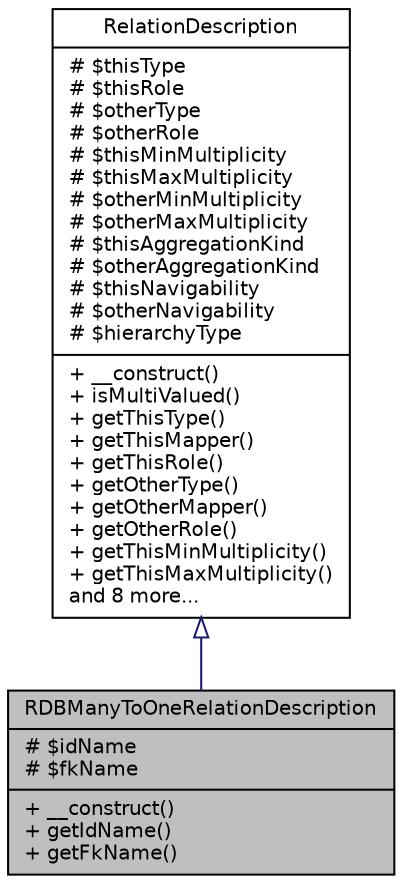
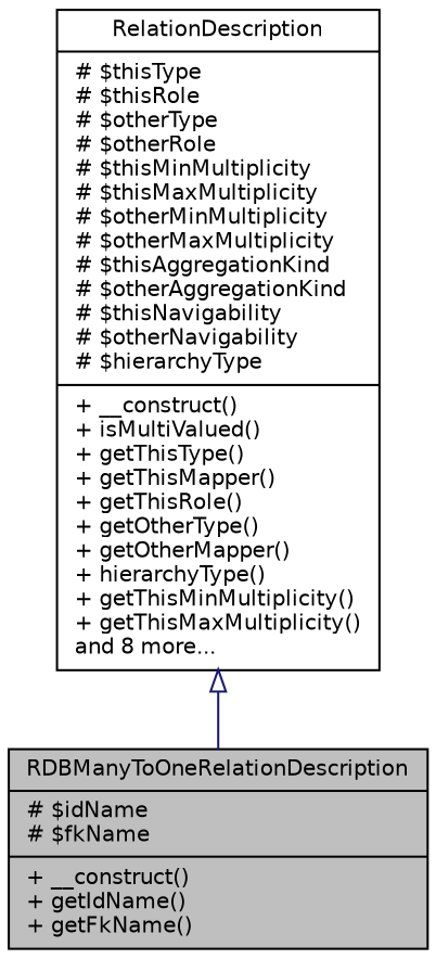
  digraph {
    node [color=black fontname=Helvetica fontsize=10 shape=record style=filled]
    n1 [fillcolor=grey75 fontcolor=black height=0.2 label="{RDBManyToOneRelationDescription\n|# $idName\l# $fkName\l|+ __construct()\l+ getIdName()\l+ getFkName()\l}" width=0.4]
-   n2 [fillcolor=white height=0.2 label="{RelationDescription\n|# $thisType\l# $thisRole\l# $otherType\l# $otherRole\l# $thisMinMultiplicity\l# $thisMaxMultiplicity\l# $otherMinMultiplicity\l# $otherMaxMultiplicity\l# $thisAggregationKind\l# $otherAggregationKind\l# $thisNavigability\l# $otherNavigability\l# $hierarchyType\l|+ __construct()\l+ isMultiValued()\l+ getThisType()\l+ getThisMapper()\l+ getThisRole()\l+ getOtherType()\l+ getOtherMapper()\l+ getOtherRole()\l+ getThisMinMultiplicity()\l+ getThisMaxMultiplicity()\land 8 more...\l}" width=0.4]
+   n2 [fillcolor=white height=0.2 label="{RelationDescription\n|# $thisType\l# $thisRole\l# $otherType\l# $otherRole\l# $thisMinMultiplicity\l# $thisMaxMultiplicity\l# $otherMinMultiplicity\l# $otherMaxMultiplicity\l# $thisAggregationKind\l# $otherAggregationKind\l# $thisNavigability\l# $otherNavigability\l# $hierarchyType\l|+ __construct()\l+ isMultiValued()\l+ getThisType()\l+ getThisMapper()\l+ getThisRole()\l+ getOtherType()\l+ getOtherMapper()\l+ hierarchyType()\l+ getThisMinMultiplicity()\l+ getThisMaxMultiplicity()\land 8 more...\l}" width=0.4]
    n2 -> n1 [arrowtail=onormal color=midnightblue dir=back fontname=Helvetica fontsize=10 labelfontname=Helvetica labelfontsize=10 style=solid]
  }
